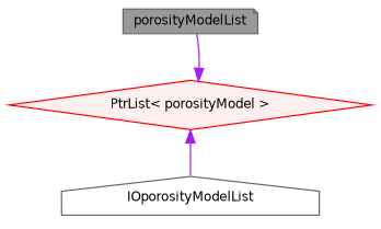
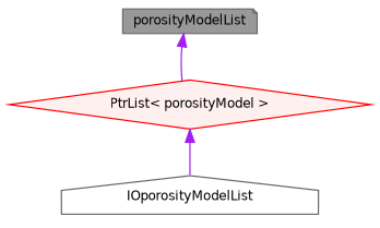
  digraph {
    node [color=gray40 fontname=Helvetica fontsize=10 style=filled]
    edge [color=purple dir=back fontname=Helvetica fontsize=10 labelfontname=Helvetica labelfontsize=10 style=solid]
    n1 [fillcolor=grey60 fontcolor=black height=0.2 label=porosityModelList shape=note width=0.4]
    n2 [fillcolor=white height=0.2 label=IOporosityModelList shape=house width=0.4]
    n3 [color=red fillcolor="#FFF0F0" height=0.2 label="PtrList\< porosityModel \>" shape=diamond width=0.4]
-   n3 -> n1
+   n1 -> n3
    n3 -> n2
  }
